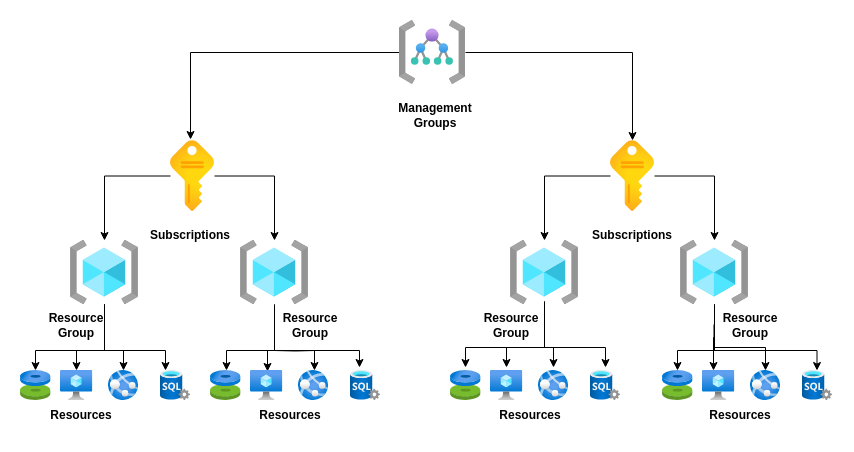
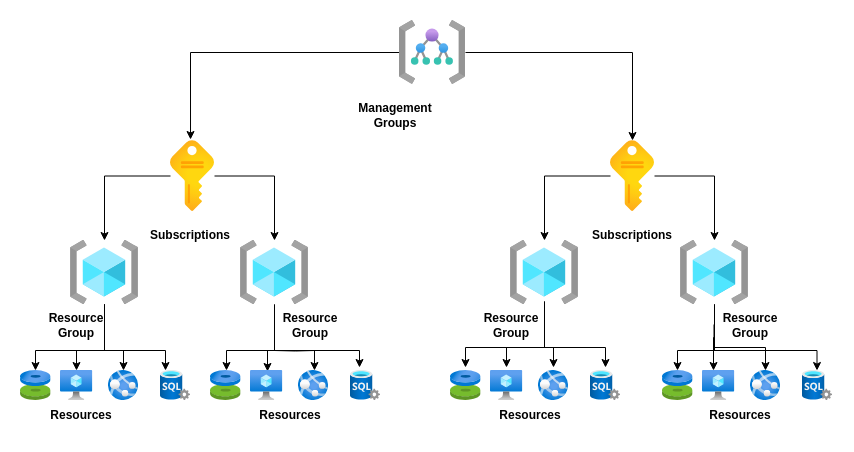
  <mxCell id="0" />
  <mxCell id="1" parent="0" />
  <mxCell id="2" style="edgeStyle=orthogonalEdgeStyle;rounded=0;orthogonalLoop=1;jettySize=auto;html=1;" edge="1" parent="1" source="4" target="20"><mxGeometry relative="1" as="geometry" /></mxCell>
  <mxCell id="3" style="edgeStyle=orthogonalEdgeStyle;rounded=0;orthogonalLoop=1;jettySize=auto;html=1;" edge="1" parent="1" source="4" target="15"><mxGeometry relative="1" as="geometry" /></mxCell>
  <mxCell id="4" value="" style="aspect=fixed;html=1;points=[];align=center;image;fontSize=12;image=img/lib/azure2/general/Subscriptions.svg;" vertex="1" parent="1"><mxGeometry x="170" y="140" width="44" height="71" as="geometry" /></mxCell>
  <mxCell id="5" style="edgeStyle=orthogonalEdgeStyle;rounded=0;orthogonalLoop=1;jettySize=auto;html=1;" edge="1" parent="1" source="7" target="10"><mxGeometry relative="1" as="geometry" /></mxCell>
  <mxCell id="6" style="edgeStyle=orthogonalEdgeStyle;rounded=0;orthogonalLoop=1;jettySize=auto;html=1;entryX=0.455;entryY=-0.014;entryDx=0;entryDy=0;entryPerimeter=0;" edge="1" parent="1" source="7" target="4"><mxGeometry relative="1" as="geometry" /></mxCell>
  <mxCell id="7" value="" style="aspect=fixed;html=1;points=[];align=center;image;fontSize=12;image=img/lib/azure2/general/Management_Groups.svg;" vertex="1" parent="1"><mxGeometry x="399" y="20" width="66" height="64" as="geometry" /></mxCell>
  <mxCell id="8" style="edgeStyle=orthogonalEdgeStyle;rounded=0;orthogonalLoop=1;jettySize=auto;html=1;" edge="1" parent="1" source="10" target="30"><mxGeometry relative="1" as="geometry" /></mxCell>
  <mxCell id="9" style="edgeStyle=orthogonalEdgeStyle;rounded=0;orthogonalLoop=1;jettySize=auto;html=1;" edge="1" parent="1" source="10" target="25"><mxGeometry relative="1" as="geometry" /></mxCell>
  <mxCell id="10" value="" style="aspect=fixed;html=1;points=[];align=center;image;fontSize=12;image=img/lib/azure2/general/Subscriptions.svg;" vertex="1" parent="1"><mxGeometry x="610" y="140" width="44" height="71" as="geometry" /></mxCell>
  <mxCell id="11" style="edgeStyle=orthogonalEdgeStyle;rounded=0;orthogonalLoop=1;jettySize=auto;html=1;" edge="1" parent="1" source="15" target="33"><mxGeometry relative="1" as="geometry"><Array as="points"><mxPoint x="104" y="350" /><mxPoint x="35" y="350" /></Array></mxGeometry></mxCell>
  <mxCell id="12" style="edgeStyle=orthogonalEdgeStyle;rounded=0;orthogonalLoop=1;jettySize=auto;html=1;" edge="1" parent="1" source="15" target="34"><mxGeometry relative="1" as="geometry"><Array as="points"><mxPoint x="104" y="350" /><mxPoint x="76" y="350" /></Array></mxGeometry></mxCell>
  <mxCell id="13" style="edgeStyle=orthogonalEdgeStyle;rounded=0;orthogonalLoop=1;jettySize=auto;html=1;" edge="1" parent="1" source="15" target="32"><mxGeometry relative="1" as="geometry"><Array as="points"><mxPoint x="104" y="350" /><mxPoint x="123" y="350" /></Array></mxGeometry></mxCell>
  <mxCell id="14" style="edgeStyle=orthogonalEdgeStyle;rounded=0;orthogonalLoop=1;jettySize=auto;html=1;" edge="1" parent="1" source="15" target="31"><mxGeometry relative="1" as="geometry"><Array as="points"><mxPoint x="104" y="350" /><mxPoint x="165" y="350" /></Array></mxGeometry></mxCell>
  <mxCell id="15" value="" style="aspect=fixed;html=1;points=[];align=center;image;fontSize=12;image=img/lib/azure2/general/Resource_Groups.svg;" vertex="1" parent="1"><mxGeometry x="70" y="240" width="68" height="64" as="geometry" /></mxCell>
  <mxCell id="16" style="edgeStyle=orthogonalEdgeStyle;rounded=0;orthogonalLoop=1;jettySize=auto;html=1;entryX=0.524;entryY=0;entryDx=0;entryDy=0;entryPerimeter=0;" edge="1" parent="1" target="41"><mxGeometry relative="1" as="geometry"><mxPoint x="274" y="347" as="sourcePoint" /><mxPoint x="225.3" y="413" as="targetPoint" /><Array as="points"><mxPoint x="274" y="350" /><mxPoint x="226" y="350" /></Array></mxGeometry></mxCell>
  <mxCell id="17" style="edgeStyle=orthogonalEdgeStyle;rounded=0;orthogonalLoop=1;jettySize=auto;html=1;entryX=0.526;entryY=0.033;entryDx=0;entryDy=0;entryPerimeter=0;" edge="1" parent="1" source="20" target="42"><mxGeometry relative="1" as="geometry"><Array as="points"><mxPoint x="274" y="350" /><mxPoint x="267" y="350" /></Array></mxGeometry></mxCell>
  <mxCell id="18" style="edgeStyle=orthogonalEdgeStyle;rounded=0;orthogonalLoop=1;jettySize=auto;html=1;entryX=0.533;entryY=0;entryDx=0;entryDy=0;entryPerimeter=0;" edge="1" parent="1" target="40"><mxGeometry relative="1" as="geometry"><mxPoint x="274" y="350" as="sourcePoint" /><mxPoint x="313" y="416" as="targetPoint" /></mxGeometry></mxCell>
  <mxCell id="19" style="edgeStyle=orthogonalEdgeStyle;rounded=0;orthogonalLoop=1;jettySize=auto;html=1;entryX=0.3;entryY=-0.1;entryDx=0;entryDy=0;entryPerimeter=0;" edge="1" parent="1" source="20" target="39"><mxGeometry relative="1" as="geometry"><Array as="points"><mxPoint x="274" y="350" /><mxPoint x="359" y="350" /></Array></mxGeometry></mxCell>
  <mxCell id="20" value="" style="aspect=fixed;html=1;points=[];align=center;image;fontSize=12;image=img/lib/azure2/general/Resource_Groups.svg;" vertex="1" parent="1"><mxGeometry x="240" y="240" width="68" height="64" as="geometry" /></mxCell>
  <mxCell id="21" style="edgeStyle=orthogonalEdgeStyle;rounded=0;orthogonalLoop=1;jettySize=auto;html=1;" edge="1" parent="1"><mxGeometry relative="1" as="geometry"><mxPoint x="544" y="321" as="sourcePoint" /><mxPoint x="465" y="367" as="targetPoint" /><Array as="points"><mxPoint x="544" y="347" /><mxPoint x="465" y="347" /></Array></mxGeometry></mxCell>
  <mxCell id="22" style="edgeStyle=orthogonalEdgeStyle;rounded=0;orthogonalLoop=1;jettySize=auto;html=1;" edge="1" parent="1"><mxGeometry relative="1" as="geometry"><mxPoint x="544" y="301" as="sourcePoint" /><mxPoint x="506" y="367" as="targetPoint" /><Array as="points"><mxPoint x="544" y="347" /><mxPoint x="506" y="347" /></Array></mxGeometry></mxCell>
  <mxCell id="23" style="edgeStyle=orthogonalEdgeStyle;rounded=0;orthogonalLoop=1;jettySize=auto;html=1;" edge="1" parent="1"><mxGeometry relative="1" as="geometry"><mxPoint x="544" y="321" as="sourcePoint" /><mxPoint x="605" y="367" as="targetPoint" /><Array as="points"><mxPoint x="544" y="347" /><mxPoint x="605" y="347" /></Array></mxGeometry></mxCell>
  <mxCell id="24" style="edgeStyle=orthogonalEdgeStyle;rounded=0;orthogonalLoop=1;jettySize=auto;html=1;" edge="1" parent="1"><mxGeometry relative="1" as="geometry"><mxPoint x="544" y="301" as="sourcePoint" /><mxPoint x="553" y="367" as="targetPoint" /><Array as="points"><mxPoint x="544" y="347" /><mxPoint x="553" y="347" /></Array></mxGeometry></mxCell>
  <mxCell id="25" value="" style="aspect=fixed;html=1;points=[];align=center;image;fontSize=12;image=img/lib/azure2/general/Resource_Groups.svg;" vertex="1" parent="1"><mxGeometry x="510" y="240" width="68" height="64" as="geometry" /></mxCell>
  <mxCell id="26" style="edgeStyle=orthogonalEdgeStyle;rounded=0;orthogonalLoop=1;jettySize=auto;html=1;" edge="1" parent="1" source="30" target="49"><mxGeometry relative="1" as="geometry"><Array as="points"><mxPoint x="714" y="350" /><mxPoint x="677" y="350" /></Array></mxGeometry></mxCell>
  <mxCell id="27" style="edgeStyle=orthogonalEdgeStyle;rounded=0;orthogonalLoop=1;jettySize=auto;html=1;entryX=0.34;entryY=0;entryDx=0;entryDy=0;entryPerimeter=0;" edge="1" parent="1" source="30" target="50"><mxGeometry relative="1" as="geometry" /></mxCell>
  <mxCell id="28" style="edgeStyle=orthogonalEdgeStyle;rounded=0;orthogonalLoop=1;jettySize=auto;html=1;" edge="1" parent="1" source="30" target="48"><mxGeometry relative="1" as="geometry"><Array as="points"><mxPoint x="714" y="347" /><mxPoint x="765" y="347" /></Array></mxGeometry></mxCell>
  <mxCell id="29" style="edgeStyle=orthogonalEdgeStyle;rounded=0;orthogonalLoop=1;jettySize=auto;html=1;" edge="1" parent="1"><mxGeometry relative="1" as="geometry"><mxPoint x="713.5" y="324" as="sourcePoint" /><mxPoint x="816.5" y="370" as="targetPoint" /><Array as="points"><mxPoint x="714" y="350" /><mxPoint x="817" y="350" /></Array></mxGeometry></mxCell>
  <mxCell id="30" value="" style="aspect=fixed;html=1;points=[];align=center;image;fontSize=12;image=img/lib/azure2/general/Resource_Groups.svg;" vertex="1" parent="1"><mxGeometry x="680" y="240" width="68" height="64" as="geometry" /></mxCell>
  <mxCell id="31" value="" style="aspect=fixed;html=1;points=[];align=center;image;fontSize=12;image=img/lib/azure2/databases/SQL_Server.svg;" vertex="1" parent="1"><mxGeometry x="160" y="370" width="30" height="30" as="geometry" /></mxCell>
  <mxCell id="32" value="" style="aspect=fixed;html=1;points=[];align=center;image;fontSize=12;image=img/lib/azure2/containers/App_Services.svg;" vertex="1" parent="1"><mxGeometry x="108" y="370" width="30" height="30" as="geometry" /></mxCell>
  <mxCell id="33" value="" style="aspect=fixed;html=1;points=[];align=center;image;fontSize=12;image=img/lib/azure2/compute/Disks_Classic.svg;" vertex="1" parent="1"><mxGeometry x="20" y="370" width="30.54" height="30" as="geometry" /></mxCell>
  <mxCell id="34" value="" style="aspect=fixed;html=1;points=[];align=center;image;fontSize=12;image=img/lib/azure2/compute/Virtual_Machine.svg;" vertex="1" parent="1"><mxGeometry x="60" y="370" width="32.34" height="30" as="geometry" /></mxCell>
- <mxCell id="35" value="&lt;b&gt;Management Groups&lt;/b&gt;" style="text;html=1;strokeColor=none;fillColor=none;align=center;verticalAlign=middle;whiteSpace=wrap;rounded=0;" vertex="1" parent="1"><mxGeometry x="405" y="100" width="60" height="30" as="geometry" /></mxCell>
+ <mxCell id="35" value="&lt;b&gt;Management Groups&lt;/b&gt;" style="text;html=1;strokeColor=none;fillColor=none;align=center;verticalAlign=middle;whiteSpace=wrap;rounded=0;" vertex="1" parent="1"><mxGeometry x="365" y="100" width="60" height="30" as="geometry" /></mxCell>
  <mxCell id="36" value="&lt;b&gt;Subscriptions&lt;/b&gt;" style="text;html=1;strokeColor=none;fillColor=none;align=center;verticalAlign=middle;whiteSpace=wrap;rounded=0;" vertex="1" parent="1"><mxGeometry x="160" y="220" width="60" height="30" as="geometry" /></mxCell>
  <mxCell id="37" value="&lt;b&gt;Subscriptions&lt;/b&gt;" style="text;html=1;strokeColor=none;fillColor=none;align=center;verticalAlign=middle;whiteSpace=wrap;rounded=0;" vertex="1" parent="1"><mxGeometry x="602" y="220" width="60" height="30" as="geometry" /></mxCell>
  <mxCell id="38" value="&lt;b&gt;Resource Group&lt;/b&gt;" style="text;html=1;strokeColor=none;fillColor=none;align=center;verticalAlign=middle;whiteSpace=wrap;rounded=0;" vertex="1" parent="1"><mxGeometry x="46.17" y="310" width="60" height="30" as="geometry" /></mxCell>
  <mxCell id="39" value="" style="aspect=fixed;html=1;points=[];align=center;image;fontSize=12;image=img/lib/azure2/databases/SQL_Server.svg;" vertex="1" parent="1"><mxGeometry x="350" y="370" width="30" height="30" as="geometry" /></mxCell>
  <mxCell id="40" value="" style="aspect=fixed;html=1;points=[];align=center;image;fontSize=12;image=img/lib/azure2/containers/App_Services.svg;" vertex="1" parent="1"><mxGeometry x="298" y="370" width="30" height="30" as="geometry" /></mxCell>
  <mxCell id="41" value="" style="aspect=fixed;html=1;points=[];align=center;image;fontSize=12;image=img/lib/azure2/compute/Disks_Classic.svg;" vertex="1" parent="1"><mxGeometry x="210" y="370" width="30.54" height="30" as="geometry" /></mxCell>
  <mxCell id="42" value="" style="aspect=fixed;html=1;points=[];align=center;image;fontSize=12;image=img/lib/azure2/compute/Virtual_Machine.svg;" vertex="1" parent="1"><mxGeometry x="250" y="370" width="32.34" height="30" as="geometry" /></mxCell>
  <mxCell id="43" value="" style="aspect=fixed;html=1;points=[];align=center;image;fontSize=12;image=img/lib/azure2/databases/SQL_Server.svg;" vertex="1" parent="1"><mxGeometry x="590" y="370" width="30" height="30" as="geometry" /></mxCell>
  <mxCell id="44" value="" style="aspect=fixed;html=1;points=[];align=center;image;fontSize=12;image=img/lib/azure2/containers/App_Services.svg;" vertex="1" parent="1"><mxGeometry x="538" y="370" width="30" height="30" as="geometry" /></mxCell>
  <mxCell id="45" value="" style="aspect=fixed;html=1;points=[];align=center;image;fontSize=12;image=img/lib/azure2/compute/Disks_Classic.svg;" vertex="1" parent="1"><mxGeometry x="450" y="370" width="30.54" height="30" as="geometry" /></mxCell>
  <mxCell id="46" value="" style="aspect=fixed;html=1;points=[];align=center;image;fontSize=12;image=img/lib/azure2/compute/Virtual_Machine.svg;" vertex="1" parent="1"><mxGeometry x="490" y="370" width="32.34" height="30" as="geometry" /></mxCell>
  <mxCell id="47" value="" style="aspect=fixed;html=1;points=[];align=center;image;fontSize=12;image=img/lib/azure2/databases/SQL_Server.svg;" vertex="1" parent="1"><mxGeometry x="802" y="370" width="30" height="30" as="geometry" /></mxCell>
  <mxCell id="48" value="" style="aspect=fixed;html=1;points=[];align=center;image;fontSize=12;image=img/lib/azure2/containers/App_Services.svg;" vertex="1" parent="1"><mxGeometry x="750" y="370" width="30" height="30" as="geometry" /></mxCell>
  <mxCell id="49" value="" style="aspect=fixed;html=1;points=[];align=center;image;fontSize=12;image=img/lib/azure2/compute/Disks_Classic.svg;" vertex="1" parent="1"><mxGeometry x="662" y="370" width="30.54" height="30" as="geometry" /></mxCell>
  <mxCell id="50" value="" style="aspect=fixed;html=1;points=[];align=center;image;fontSize=12;image=img/lib/azure2/compute/Virtual_Machine.svg;" vertex="1" parent="1"><mxGeometry x="702" y="370" width="32.34" height="30" as="geometry" /></mxCell>
  <mxCell id="51" value="&lt;b&gt;Resource Group&lt;/b&gt;" style="text;html=1;strokeColor=none;fillColor=none;align=center;verticalAlign=middle;whiteSpace=wrap;rounded=0;" vertex="1" parent="1"><mxGeometry x="280" y="310" width="60" height="30" as="geometry" /></mxCell>
  <mxCell id="52" value="&lt;b&gt;Resource Group&lt;/b&gt;" style="text;html=1;strokeColor=none;fillColor=none;align=center;verticalAlign=middle;whiteSpace=wrap;rounded=0;" vertex="1" parent="1"><mxGeometry x="480.54" y="310" width="60" height="30" as="geometry" /></mxCell>
  <mxCell id="53" value="&lt;b&gt;Resource Group&lt;/b&gt;" style="text;html=1;strokeColor=none;fillColor=none;align=center;verticalAlign=middle;whiteSpace=wrap;rounded=0;" vertex="1" parent="1"><mxGeometry x="720" y="310" width="60" height="30" as="geometry" /></mxCell>
  <mxCell id="54" value="&lt;b&gt;Resources&lt;/b&gt;" style="text;html=1;strokeColor=none;fillColor=none;align=center;verticalAlign=middle;whiteSpace=wrap;rounded=0;" vertex="1" parent="1"><mxGeometry x="50.54" y="400" width="60" height="30" as="geometry" /></mxCell>
  <mxCell id="55" value="&lt;b&gt;Resources&lt;/b&gt;" style="text;html=1;strokeColor=none;fillColor=none;align=center;verticalAlign=middle;whiteSpace=wrap;rounded=0;" vertex="1" parent="1"><mxGeometry x="260" y="400" width="60" height="30" as="geometry" /></mxCell>
  <mxCell id="56" value="&lt;b&gt;Resources&lt;/b&gt;" style="text;html=1;strokeColor=none;fillColor=none;align=center;verticalAlign=middle;whiteSpace=wrap;rounded=0;" vertex="1" parent="1"><mxGeometry x="710" y="400" width="60" height="30" as="geometry" /></mxCell>
  <mxCell id="57" value="&lt;b&gt;Resources&lt;/b&gt;" style="text;html=1;strokeColor=none;fillColor=none;align=center;verticalAlign=middle;whiteSpace=wrap;rounded=0;" vertex="1" parent="1"><mxGeometry x="500" y="400" width="60" height="30" as="geometry" /></mxCell>
